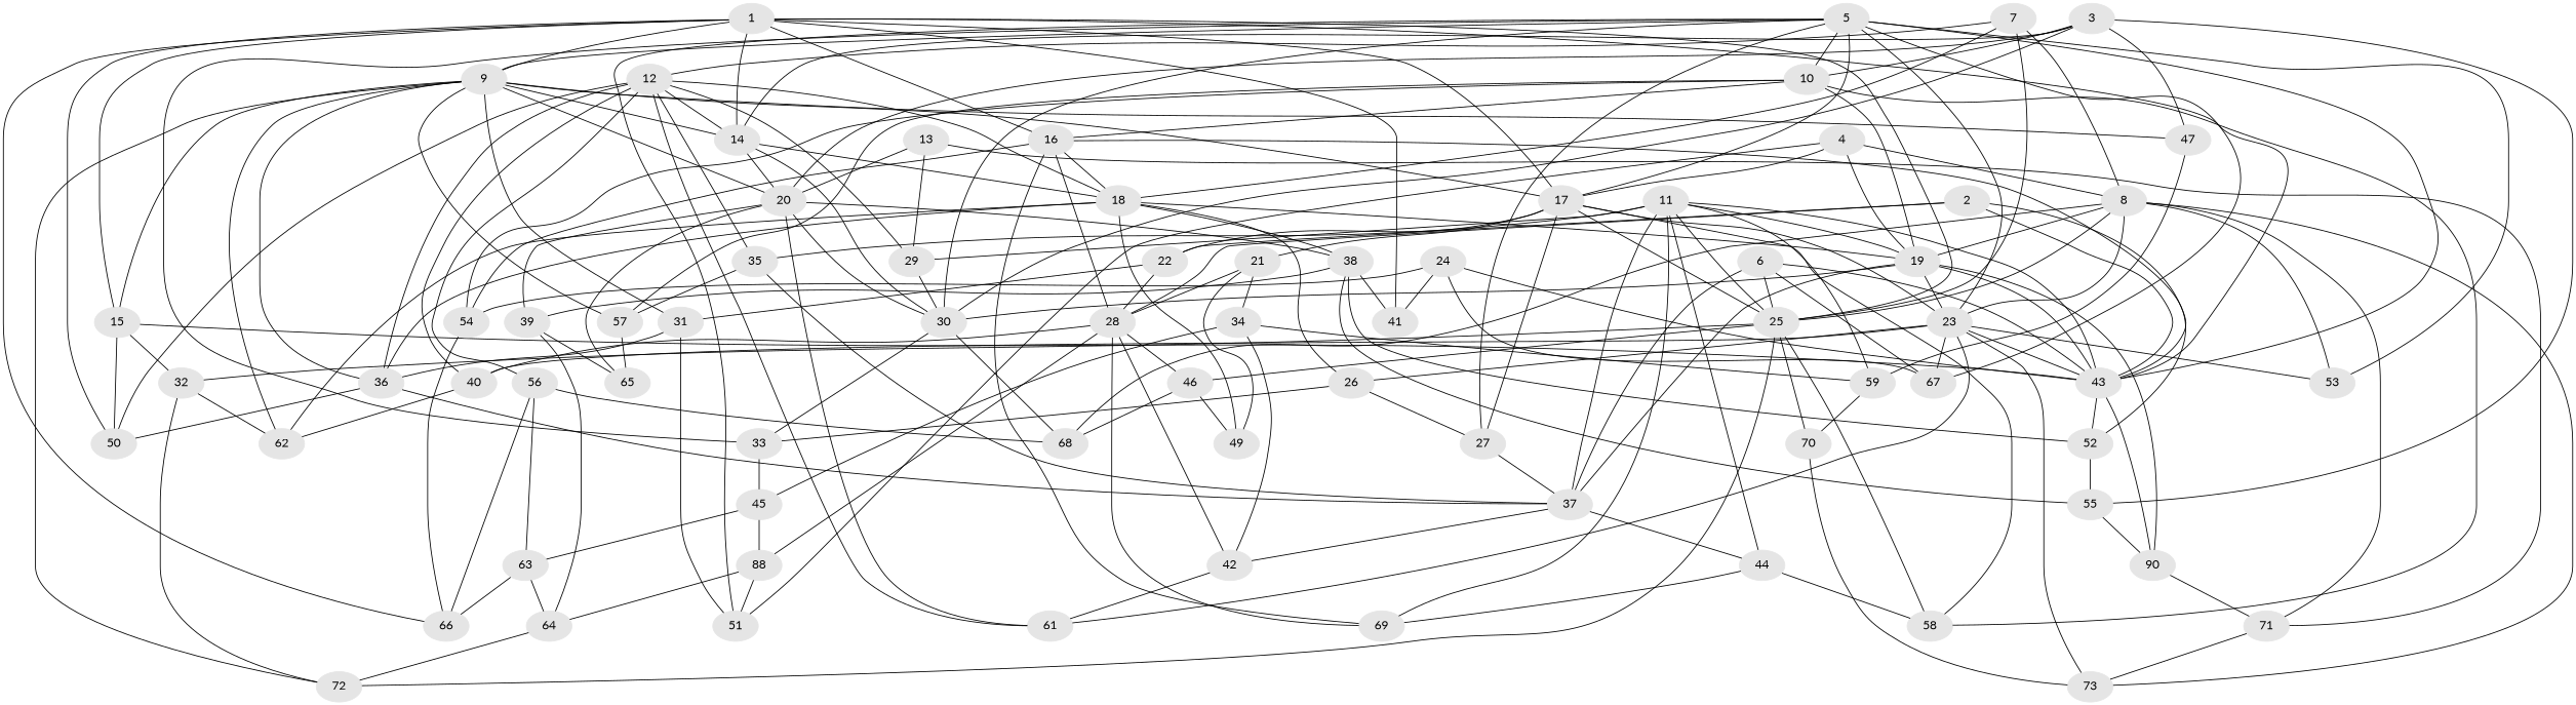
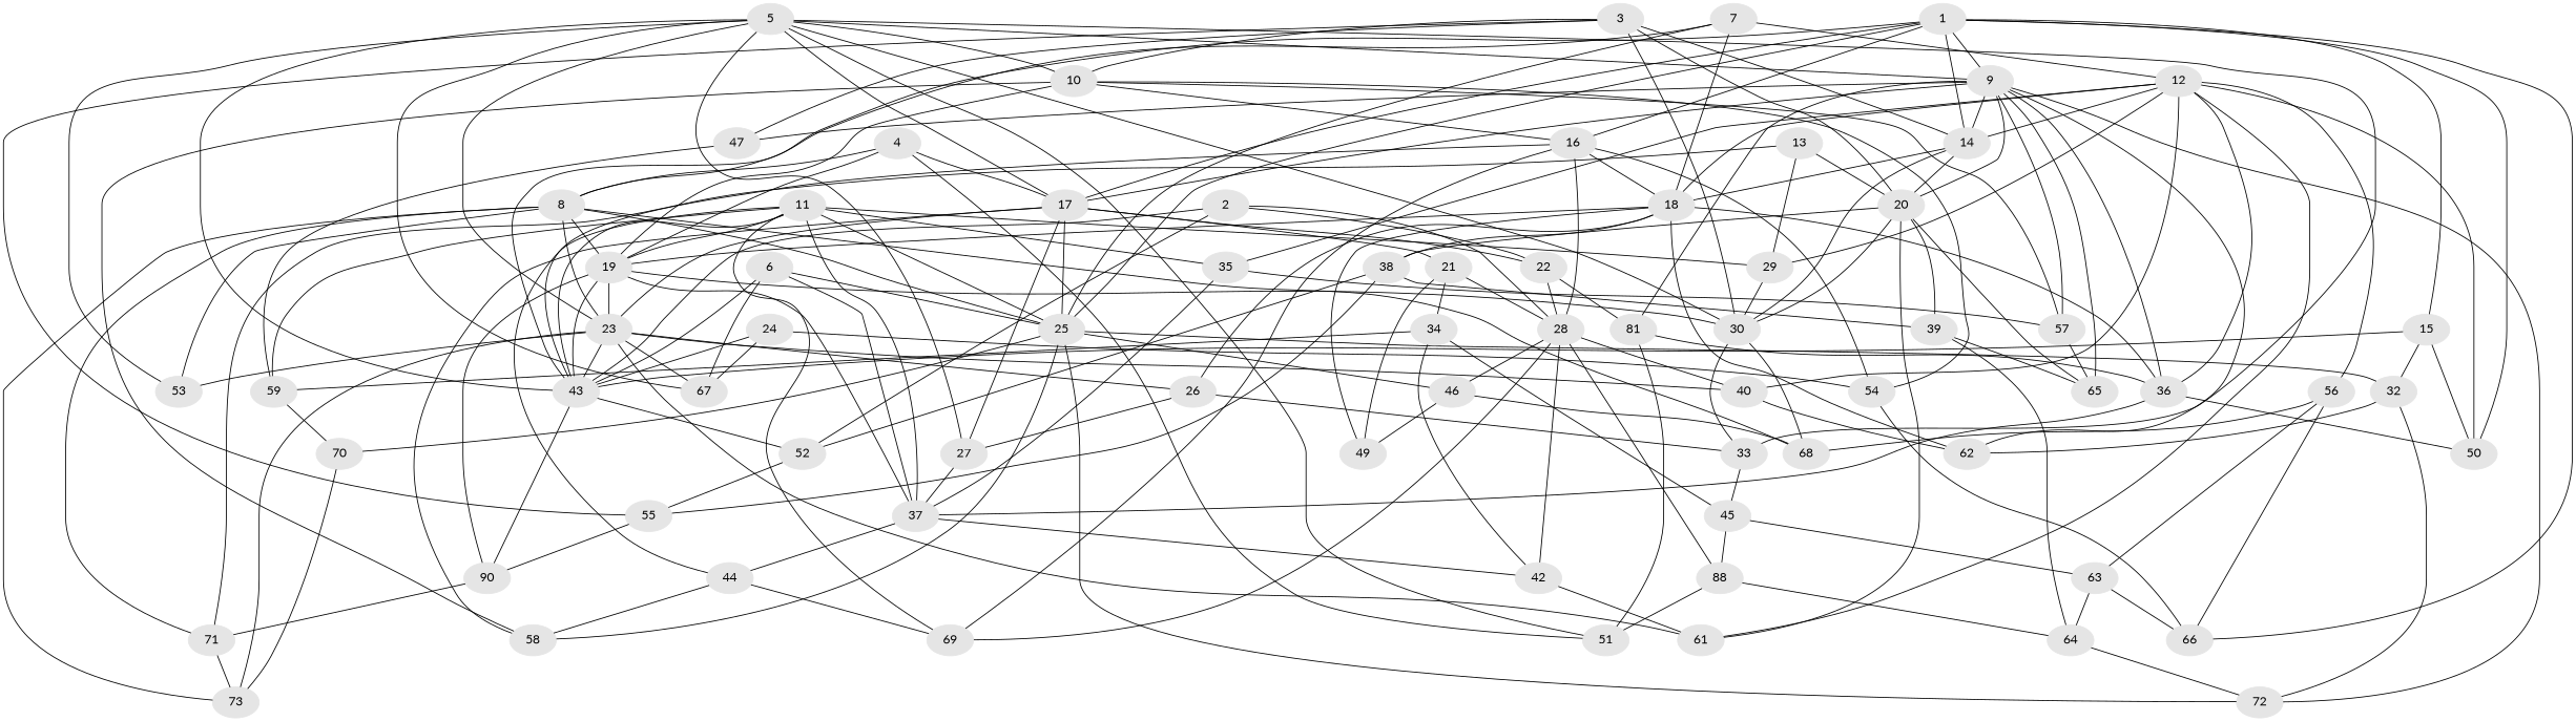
  graph {
    fontname=Lato
    node [color=gray90 fontname=Lato style=filled]
    edge [fontname=Lato weight=1.0]
    1
    9
    14
    15
    16
    17
    25
-   41
    43
    50
    66
    20
    47
    36
    57
    62
    65
    72
-   31
+   31 [label=81]
    30
    18
    32
    28
    54
    69
    22
    23
    27
    58
    21
    46
    70
    52
    n34 [label=90]
    2
    40
    42
    n38 [label=88]
    55
    3
    10
    19
    61
    38
    39
    33
    68
    59
    4
    8
    51
    53
    71
    73
    37
    5
    67
    26
    45
    6
    44
    7
    12
    29
    35
    56
    49
    11
    63
    13
    34
    64
    24
    1 -- 9 [weight=2.0]
    1 -- 14
    1 -- 15
    1 -- 16
    1 -- 17
    1 -- 25 [weight=2.0]
-   1 -- 41
    1 -- 43
    1 -- 50
    1 -- 66
    9 -- 14
    9 -- 17
    9 -- 20
    9 -- 47
    9 -- 36
    9 -- 57
    9 -- 62
-   9 -- 15
+   9 -- 65
    9 -- 72
    9 -- 31
    14 -- 20
    14 -- 30
    14 -- 18
    15 -- 43
    15 -- 50
    15 -- 32
    16 -- 43
    16 -- 18
    16 -- 28 [weight=2.0]
    16 -- 54
    16 -- 69
    17 -- 25
    17 -- 22
    17 -- 23
    17 -- 27
    17 -- 58
    17 -- 21
    25 -- 72
    25 -- 32
    25 -- 58
    25 -- 46
    25 -- 70
    43 -- 52
    43 -- n34
    20 -- 65
    20 -- 30
    20 -- 61
    20 -- 38 [weight=2.0]
    20 -- 39
    47 -- 59
    36 -- 50
    36 -- 37
    57 -- 65
    31 -- 36
    31 -- 51
    30 -- 33
    30 -- 68
    18 -- 36
    18 -- 62
    18 -- 19
    18 -- 38 [weight=2.0]
    18 -- 26
    18 -- 49 [weight=2.0]
    32 -- 62
    32 -- 72
    28 -- 69
    28 -- 46
    28 -- 40
    28 -- 42
    28 -- n38
    54 -- 66
    22 -- 31
    22 -- 28
    23 -- 43
    23 -- 40
    23 -- 61
    23 -- 53
    23 -- 73
    23 -- 67
    23 -- 26
    27 -- 37
    21 -- 28
    21 -- 49
    21 -- 34
    46 -- 68
    46 -- 49
    70 -- 73
    52 -- 55
    n34 -- 71
    2 -- 43
    2 -- 28
    2 -- 22
    2 -- 52
    40 -- 62
    42 -- 61
    n38 -- 51
    n38 -- 64
    55 -- n34
    3 -- 14
    3 -- 20 [weight=2.0]
    3 -- 47
    3 -- 30 [weight=2.0]
    3 -- 55
    3 -- 10
    10 -- 16
    10 -- 57
    10 -- 54
    10 -- 58
    10 -- 19 [weight=2.0]
    19 -- 43
    19 -- 30 [weight=2.0]
    19 -- 23
    19 -- n34
    19 -- 37
-   38 -- 41
    38 -- 52
    38 -- 55
    38 -- 39
    39 -- 65
    39 -- 64
    33 -- 45
    59 -- 70
    4 -- 17
    4 -- 19
    4 -- 8
    4 -- 51
    8 -- 25
    8 -- 23 [weight=2.0]
    8 -- 19
    8 -- 68
    8 -- 53
    8 -- 71
    8 -- 73
    71 -- 73
    37 -- 42
    37 -- 44
    5 -- 9
    5 -- 17
    5 -- 43
    5 -- 30
    5 -- 23
    5 -- 27
    5 -- 10
    5 -- 33
    5 -- 51
    5 -- 53 [weight=2.0]
    5 -- 67
    26 -- 27
    26 -- 33
    45 -- n38
    45 -- 63
    6 -- 25
    6 -- 43
    6 -- 37
    6 -- 67
    44 -- 69
    44 -- 58
    7 -- 25
    7 -- 18
    7 -- 8
    7 -- 12
    12 -- 14
    12 -- 50
    12 -- 36
    12 -- 18
    12 -- 40
    12 -- 61
    12 -- 29
    12 -- 35
    12 -- 56
    29 -- 30
    35 -- 57
    35 -- 37
    56 -- 66
    56 -- 68
    56 -- 63
    11 -- 25
    11 -- 43
    11 -- 69
    11 -- 19
    11 -- 59
    11 -- 37 [weight=2.0]
    11 -- 44
    11 -- 29
    11 -- 35
    63 -- 66
    63 -- 64
    13 -- 20 [weight=2.0]
    13 -- 71
    13 -- 29
    34 -- 42
    34 -- 59
    34 -- 45
    64 -- 72
-   24 -- 41
    24 -- 43
    24 -- 54
    24 -- 67
  }
